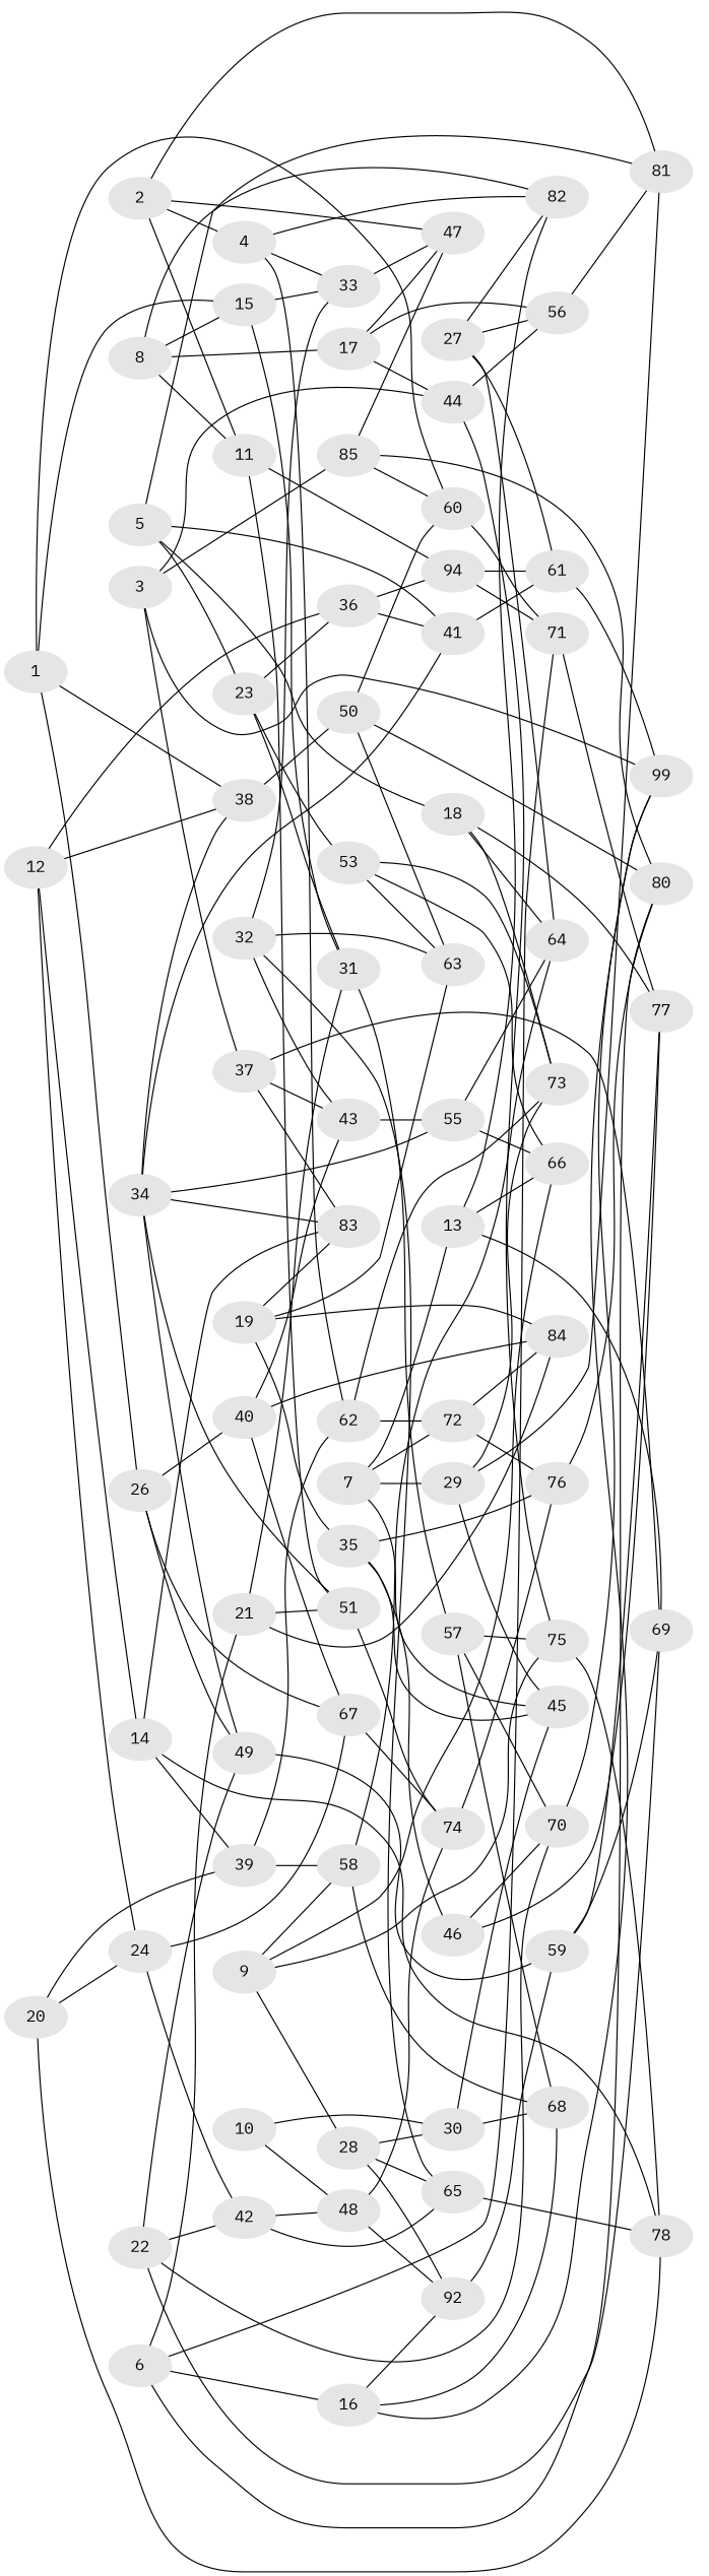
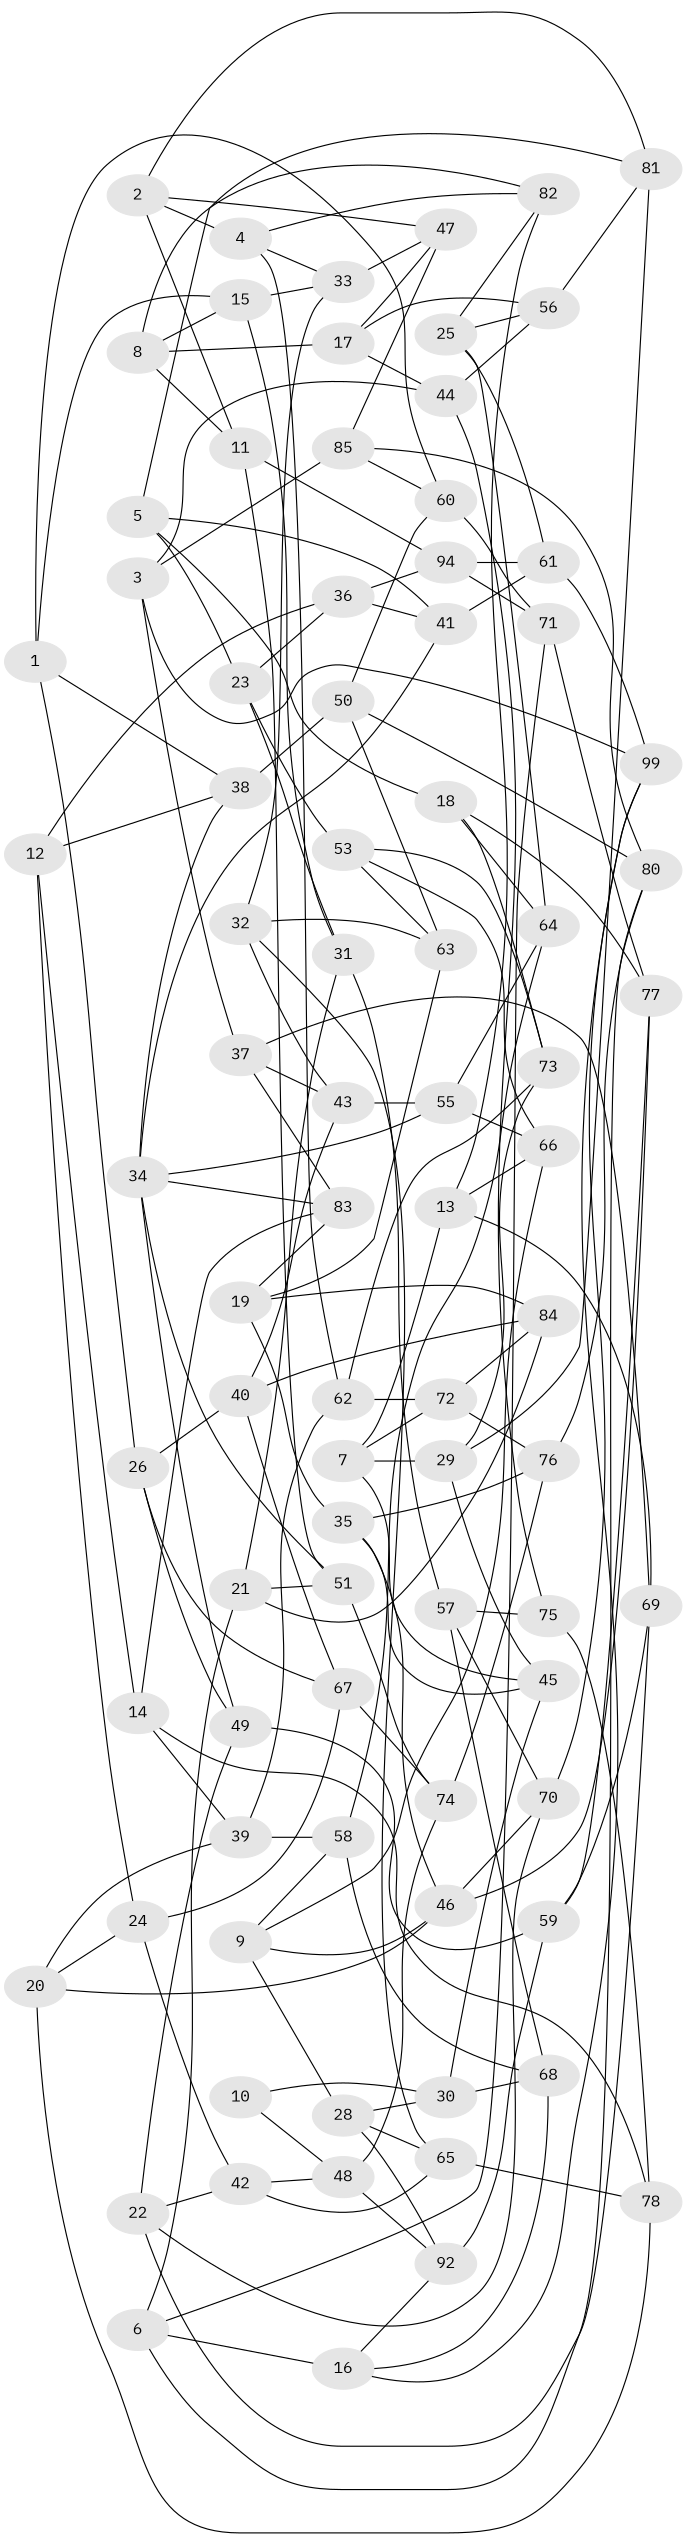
  graph {
    fontname="IBM Plex Mono"
    rankdir=LR
    node [color=gray90 fontname="IBM Plex Mono" style=filled]
    edge [fontname="IBM Plex Mono"]
    1
    15
    26
    38
    60
    33
    31
    49
    67
    40
    50
    71
    2
    4
    11
    47
    81
    62
    82
    51
    n21 [label=94]
    n22 [label=85]
    3
    37
    44
    n26 [label=99]
    80
    83
    69
    43
    75
    56
    72
    73
    5
    18
    23
    41
    64
    77
    36
    53
    61
    6
    16
    21
    n47 [label=92]
    68
    84
    7
    13
    29
    45
    66
    76
    8
    17
    9
    28
    58
    30
    65
    78
    10
    48
    74
    12
    14
    24
    39
    42
    57
    59
    19
    35
    63
    46
    20
    70
    22
-   27
+   27 [label=25]
    32
    55
    34
    1 -- 15
    1 -- 26
    1 -- 38
    1 -- 60
    15 -- 33
    15 -- 31
    26 -- 49
    26 -- 67
    26 -- 40
    38 -- 50
    60 -- 71
    33 -- 47
    31 -- 57
    49 -- 59
    67 -- 74
    40 -- 67
    40 -- 43
    40 -- 84
    50 -- 60
    50 -- 80
    50 -- 63
    71 -- 77
    2 -- 4
    2 -- 11
    2 -- 47
    2 -- 81
    4 -- 33
    4 -- 62
    4 -- 82
    11 -- 51
    11 -- n21
    62 -- 72
    62 -- 73
    51 -- 74
    n21 -- 71
    n21 -- 61
    n22 -- 60
    n22 -- 47
    n22 -- 80
    3 -- n22
    3 -- 37
    3 -- 44
    3 -- n26
    37 -- 83
    37 -- 69
    37 -- 43
    44 -- 75
    44 -- 56
    43 -- 55
    75 -- 78
    56 -- 81
    72 -- 84
    72 -- 76
    5 -- 81
    5 -- 18
    5 -- 23
    5 -- 41
    18 -- 73
    18 -- 64
    18 -- 77
    23 -- 31
    23 -- 36
    23 -- 53
    41 -- 61
    36 -- n21
    36 -- 41
    53 -- 73
    53 -- 66
    53 -- 63
    61 -- n26
    6 -- 71
    6 -- 80
    6 -- 16
    6 -- 21
    16 -- n26
    16 -- n47
    16 -- 68
    21 -- 31
    21 -- 51
    21 -- 84
    n47 -- 59
    7 -- 72
    7 -- 13
    7 -- 29
    7 -- 45
    13 -- 82
    13 -- 69
    13 -- 66
    29 -- 81
    29 -- 73
    29 -- 45
    76 -- 80
    8 -- 15
    8 -- 11
    8 -- 82
    8 -- 17
    17 -- 47
    17 -- 44
    17 -- 56
-   9 -- 75
+   9 -- 46
    9 -- 66
    9 -- 28
    9 -- 58
    28 -- n47
    28 -- 30
    28 -- 65
    58 -- 64
    58 -- 68
    30 -- 68
    30 -- 45
    65 -- 78
    10 -- 30
    10 -- 48
    48 -- n47
    48 -- 74
    74 -- 76
    12 -- 38
    12 -- 36
    12 -- 14
    12 -- 24
    14 -- 83
    14 -- 78
    14 -- 39
    24 -- 67
    24 -- 42
    39 -- 62
    39 -- 58
    42 -- 65
    42 -- 48
    57 -- 75
    57 -- 68
    57 -- 70
    59 -- 69
    59 -- 77
    19 -- 83
    19 -- 84
    19 -- 35
    19 -- 63
    35 -- 45
    35 -- 76
    35 -- 46
    46 -- 77
    46 -- 70
    20 -- 78
    20 -- 24
    20 -- 39
+   20 -- 46
    70 -- n26
    22 -- 49
    22 -- 69
    22 -- 42
    22 -- 70
    27 -- 82
    27 -- 56
    27 -- 64
    27 -- 61
    32 -- 33
    32 -- 43
    32 -- 65
    32 -- 63
    55 -- 64
    55 -- 66
    34 -- 38
    34 -- 49
    34 -- 51
    34 -- 83
    34 -- 41
    34 -- 55
  }
